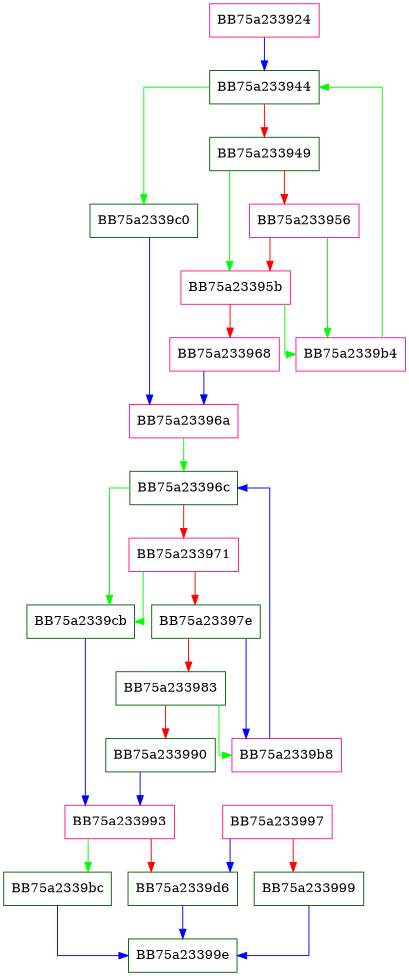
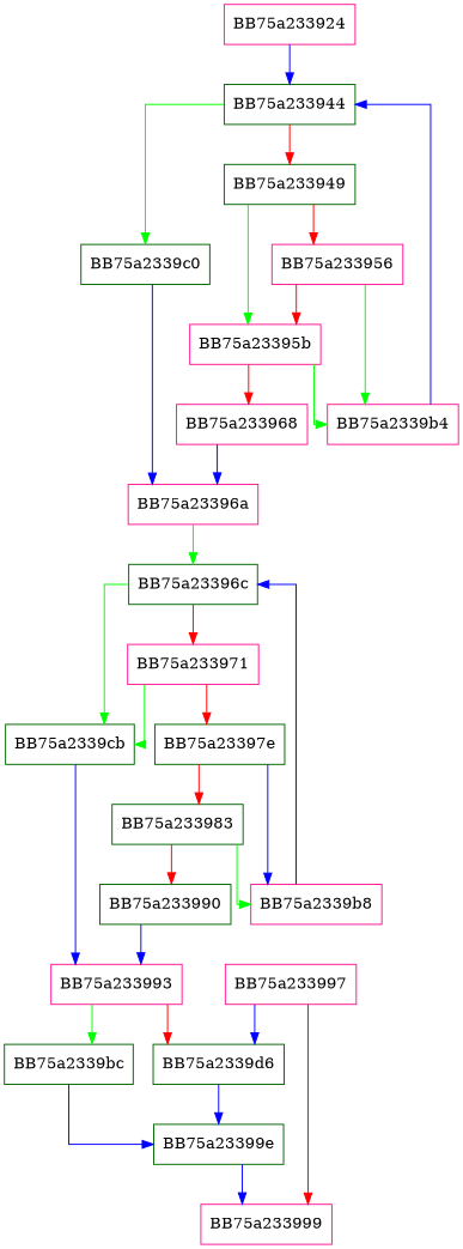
  digraph {
    splines=ortho
    node [color=darkgreen shape=box]
    edge [color=blue]
    BB75a233924 [color=deeppink]
    BB75a233944
    BB75a2339c0
    BB75a233949
    BB75a23396a [color=deeppink]
    BB75a233956 [color=deeppink]
    BB75a23395b [color=deeppink]
    BB75a23396c
    BB75a2339b4 [color=deeppink]
    BB75a233968 [color=deeppink]
    BB75a2339cb
    BB75a233971 [color=deeppink]
    BB75a233993 [color=deeppink]
    BB75a23397e
    BB75a2339bc
    BB75a2339d6
    BB75a2339b8 [color=deeppink]
    BB75a233983
    BB75a233990
    BB75a23399e
    BB75a233997 [color=deeppink]
-   BB75a233999
+   BB75a233999 [color=deeppink]
    BB75a233924 -> BB75a233944
    BB75a233944 -> BB75a2339c0 [color=green]
    BB75a233944 -> BB75a233949 [color=red]
    BB75a2339c0 -> BB75a23396a
    BB75a233949 -> BB75a233956 [color=red]
    BB75a233949 -> BB75a23395b [color=green]
    BB75a23396a -> BB75a23396c [color=green]
    BB75a233956 -> BB75a23395b [color=red]
    BB75a233956 -> BB75a2339b4 [color=green]
    BB75a23395b -> BB75a2339b4 [color=green]
    BB75a23395b -> BB75a233968 [color=red]
    BB75a23396c -> BB75a2339cb [color=green]
    BB75a23396c -> BB75a233971 [color=red]
-   BB75a2339b4 -> BB75a233944 [color=green]
+   BB75a2339b4 -> BB75a233944
    BB75a233968 -> BB75a23396a
    BB75a2339cb -> BB75a233993
    BB75a233971 -> BB75a2339cb [color=green]
    BB75a233971 -> BB75a23397e [color=red]
    BB75a233993 -> BB75a2339bc [color=green]
    BB75a233993 -> BB75a2339d6 [color=red]
    BB75a23397e -> BB75a2339b8
    BB75a23397e -> BB75a233983 [color=red]
    BB75a2339bc -> BB75a23399e
    BB75a2339d6 -> BB75a23399e
    BB75a2339b8 -> BB75a23396c
    BB75a233983 -> BB75a2339b8 [color=green]
    BB75a233983 -> BB75a233990 [color=red]
    BB75a233990 -> BB75a233993
    BB75a233997 -> BB75a2339d6
    BB75a233997 -> BB75a233999 [color=red]
-   BB75a233999 -> BB75a23399e
+   BB75a23399e -> BB75a233999
  }
